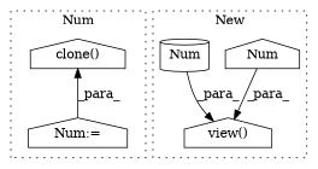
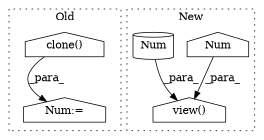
  digraph {
    node [a=75 shape=house]
    n1 [l=17 label="clone()" s=2827]
    n2 [a=68 l=3 label="Num:=" s=2824]
    n3 [l="16,1" label="view()" s="2702,2723"]
    n4 [a=76 l=2 label=Num s=2718]
    n5 [a=76 l=1 label=Num s=2722 shape=cylinder]
    subgraph cluster_1 {
-     label=Num
+     label=Old
      style=dotted
      n1
      n2
    }
    subgraph cluster_2 {
      label=New
      style=dotted
      n3
      n4
      n5
    }
-   n2 -> n1 [label=_para_]
+   n1 -> n2 [label=_para_]
    n4 -> n3 [label=_para_]
    n5 -> n3 [label=_para_]
  }
